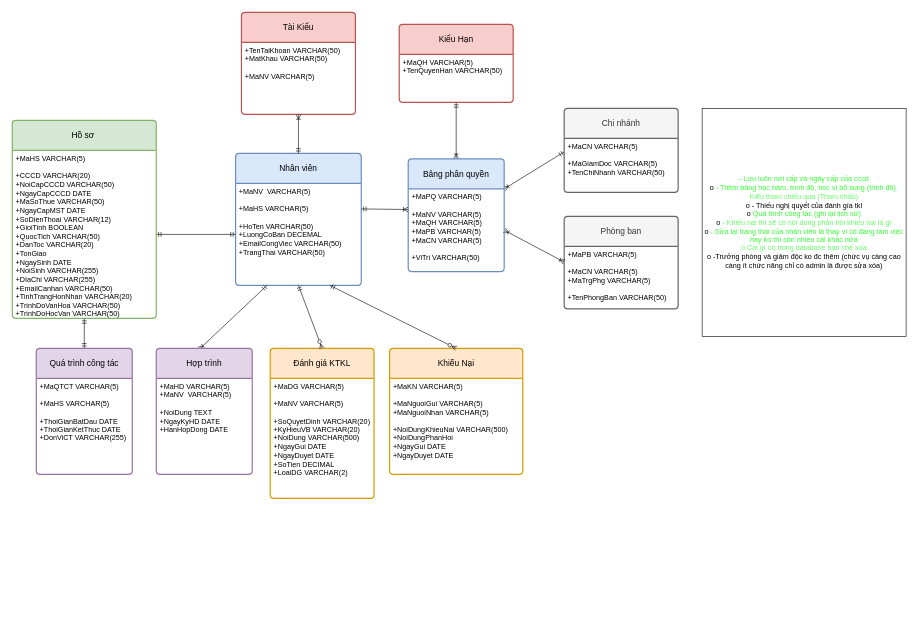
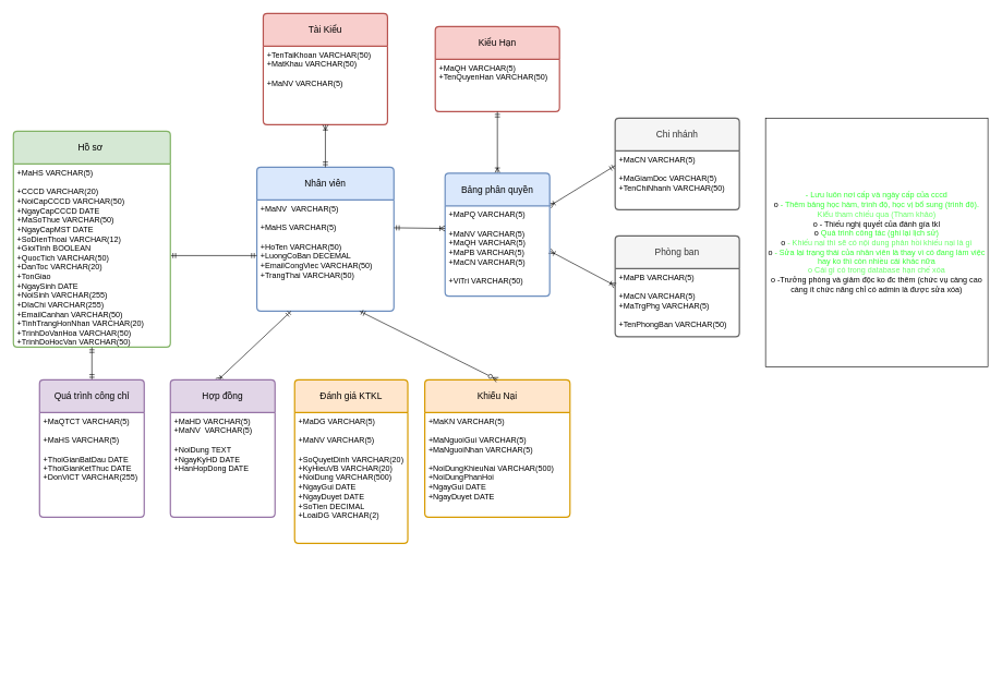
  <mxCell id="0" />
  <mxCell id="1" parent="0" />
  <mxCell id="2" value="Tài Kiểu" style="swimlane;childLayout=stackLayout;horizontal=1;startSize=50;horizontalStack=0;rounded=1;fontSize=14;fontStyle=0;strokeWidth=2;resizeParent=0;resizeLast=1;shadow=0;dashed=0;align=center;arcSize=4;whiteSpace=wrap;html=1;fillColor=#f8cecc;strokeColor=#b85450;" parent="1" vertex="1"><mxGeometry x="402" y="20" width="190" height="170" as="geometry" /></mxCell>
  <mxCell id="3" value="+TenTaiKhoan VARCHAR(50)&lt;br&gt;+MatKhau VARCHAR(50)&lt;br&gt;&lt;br&gt;+MaNV VARCHAR(5)" style="align=left;strokeColor=none;fillColor=none;spacingLeft=4;fontSize=12;verticalAlign=top;resizable=0;rotatable=0;part=1;html=1;" parent="2" vertex="1"><mxGeometry y="50" width="190" height="120" as="geometry" /></mxCell>
  <mxCell id="4" value="Kiểu Hạn" style="swimlane;childLayout=stackLayout;horizontal=1;startSize=50;horizontalStack=0;rounded=1;fontSize=14;fontStyle=0;strokeWidth=2;resizeParent=0;resizeLast=1;shadow=0;dashed=0;align=center;arcSize=4;whiteSpace=wrap;html=1;fillColor=#f8cecc;strokeColor=#b85450;" parent="1" vertex="1"><mxGeometry x="665" y="40" width="190" height="130" as="geometry" /></mxCell>
  <mxCell id="5" value="+MaQH VARCHAR(5)&lt;br&gt;+TenQuyenHan VARCHAR(50)&lt;br&gt;" style="align=left;strokeColor=none;fillColor=none;spacingLeft=4;fontSize=12;verticalAlign=top;resizable=0;rotatable=0;part=1;html=1;" parent="4" vertex="1"><mxGeometry y="50" width="190" height="80" as="geometry" /></mxCell>
  <mxCell id="6" value="" style="fontSize=12;html=1;endArrow=ERoneToMany;startArrow=ERmandOne;rounded=0;exitX=0.5;exitY=1;exitDx=0;exitDy=0;entryX=0.5;entryY=0;entryDx=0;entryDy=0;" parent="1" source="5" target="28" edge="1"><mxGeometry width="100" height="100" relative="1" as="geometry"><mxPoint x="282" y="80" as="sourcePoint" /><mxPoint x="400" y="50" as="targetPoint" /></mxGeometry></mxCell>
  <mxCell id="7" value="Nhân viên" style="swimlane;childLayout=stackLayout;horizontal=1;startSize=50;horizontalStack=0;rounded=1;fontSize=14;fontStyle=0;strokeWidth=2;resizeParent=0;resizeLast=1;shadow=0;dashed=0;align=center;arcSize=4;whiteSpace=wrap;html=1;fillColor=#dae8fc;strokeColor=#6c8ebf;" parent="1" vertex="1"><mxGeometry x="392.25" y="255" width="209.5" height="220" as="geometry"><mxRectangle x="95" y="345" width="100" height="50" as="alternateBounds" /></mxGeometry></mxCell>
  <mxCell id="8" value="+MaNV&amp;nbsp; VARCHAR(5)&lt;br&gt;&lt;br&gt;+MaHS VARCHAR(5)&lt;br&gt;&lt;br&gt;+HoTen VARCHAR(50)&lt;br&gt;+LuongCoBan DECEMAL&lt;br style=&quot;border-color: var(--border-color);&quot;&gt;+EmailCongViec VARCHAR(50)&lt;br&gt;+TrangThai VARCHAR(50)" style="align=left;strokeColor=none;fillColor=none;spacingLeft=4;fontSize=12;verticalAlign=top;resizable=0;rotatable=0;part=1;html=1;" parent="7" vertex="1"><mxGeometry y="50" width="209.5" height="170" as="geometry" /></mxCell>
  <mxCell id="9" value="Phòng ban" style="swimlane;childLayout=stackLayout;horizontal=1;startSize=50;horizontalStack=0;rounded=1;fontSize=14;fontStyle=0;strokeWidth=2;resizeParent=0;resizeLast=1;shadow=0;dashed=0;align=center;arcSize=4;whiteSpace=wrap;html=1;fillColor=#f5f5f5;strokeColor=#666666;fontColor=#333333;" parent="1" vertex="1"><mxGeometry x="940" y="360" width="190" height="154" as="geometry" /></mxCell>
  <mxCell id="10" value="+MaPB VARCHAR(5)&lt;br&gt;&lt;br&gt;+MaCN VARCHAR(5)&lt;br&gt;+MaTrgPhg VARCHAR(5)&lt;br&gt;&lt;br&gt;+TenPhongBan VARCHAR(50)" style="align=left;strokeColor=none;fillColor=none;spacingLeft=4;fontSize=12;verticalAlign=top;resizable=0;rotatable=0;part=1;html=1;" parent="9" vertex="1"><mxGeometry y="50" width="190" height="104" as="geometry" /></mxCell>
  <mxCell id="11" value="Chi nhánh" style="swimlane;childLayout=stackLayout;horizontal=1;startSize=50;horizontalStack=0;rounded=1;fontSize=14;fontStyle=0;strokeWidth=2;resizeParent=0;resizeLast=1;shadow=0;dashed=0;align=center;arcSize=4;whiteSpace=wrap;html=1;fillColor=#f5f5f5;strokeColor=#666666;fontColor=#333333;" parent="1" vertex="1"><mxGeometry x="940" y="180" width="190" height="140" as="geometry" /></mxCell>
  <mxCell id="12" value="+MaCN VARCHAR(5)&lt;br&gt;&lt;br&gt;+MaGiamDoc VARCHAR(5)&lt;br&gt;+TenChiNhanh VARCHAR(50)" style="align=left;strokeColor=none;fillColor=none;spacingLeft=4;fontSize=12;verticalAlign=top;resizable=0;rotatable=0;part=1;html=1;" parent="11" vertex="1"><mxGeometry y="50" width="190" height="90" as="geometry" /></mxCell>
  <mxCell id="13" value="Đánh giá KTKL" style="swimlane;childLayout=stackLayout;horizontal=1;startSize=50;horizontalStack=0;rounded=1;fontSize=14;fontStyle=0;strokeWidth=2;resizeParent=0;resizeLast=1;shadow=0;dashed=0;align=center;arcSize=4;whiteSpace=wrap;html=1;fillColor=#ffe6cc;strokeColor=#d79b00;" parent="1" vertex="1"><mxGeometry x="450" y="580" width="173" height="250" as="geometry" /></mxCell>
  <mxCell id="14" value="+MaDG VARCHAR(5)&lt;br&gt;&lt;br&gt;+MaNV VARCHAR(5)&lt;br&gt;&lt;br&gt;+SoQuyetDinh VARCHAR(20)&lt;br&gt;+KyHieuVB VARCHAR(20)&lt;br&gt;+NoiDung VARCHAR(500)&lt;br&gt;+NgayGui DATE&lt;br&gt;+NgayDuyet DATE&lt;br&gt;+SoTien DECIMAL&lt;br&gt;+LoaiDG VARCHAR(2)" style="align=left;strokeColor=none;fillColor=none;spacingLeft=4;fontSize=12;verticalAlign=top;resizable=0;rotatable=0;part=1;html=1;" parent="13" vertex="1"><mxGeometry y="50" width="173" height="200" as="geometry" /></mxCell>
  <mxCell id="15" value="Khiếu Nại" style="swimlane;childLayout=stackLayout;horizontal=1;startSize=50;horizontalStack=0;rounded=1;fontSize=14;fontStyle=0;strokeWidth=2;resizeParent=0;resizeLast=1;shadow=0;dashed=0;align=center;arcSize=4;whiteSpace=wrap;html=1;fillColor=#ffe6cc;strokeColor=#d79b00;" parent="1" vertex="1"><mxGeometry x="649" y="580" width="222" height="210" as="geometry" /></mxCell>
  <mxCell id="16" value="+MaKN VARCHAR(5)&lt;br&gt;&lt;br&gt;+MaNguoiGui VARCHAR(5)&lt;br&gt;+MaNguoiNhan VARCHAR(5)&lt;br&gt;&lt;br&gt;+NoiDungKhieuNai VARCHAR(500)&lt;br&gt;+NoiDungPhanHoi&lt;br&gt;+NgayGui DATE&lt;br&gt;+NgayDuyet DATE" style="align=left;strokeColor=none;fillColor=none;spacingLeft=4;fontSize=12;verticalAlign=top;resizable=0;rotatable=0;part=1;html=1;" parent="15" vertex="1"><mxGeometry y="50" width="222" height="160" as="geometry" /></mxCell>
  <mxCell id="17" value="" style="fontSize=12;html=1;endArrow=ERoneToMany;startArrow=ERmandOne;rounded=0;entryX=0.5;entryY=1;entryDx=0;entryDy=0;exitX=0.5;exitY=0;exitDx=0;exitDy=0;endFill=0;" parent="1" source="7" target="3" edge="1"><mxGeometry width="100" height="100" relative="1" as="geometry"><mxPoint x="782" y="400" as="sourcePoint" /><mxPoint x="882" y="300" as="targetPoint" /></mxGeometry></mxCell>
  <mxCell id="18" value="" style="fontSize=12;html=1;endArrow=ERoneToMany;startArrow=ERoneToMany;rounded=0;entryX=0;entryY=0.25;entryDx=0;entryDy=0;endFill=0;startFill=0;exitX=1;exitY=0.5;exitDx=0;exitDy=0;" parent="1" source="29" target="10" edge="1"><mxGeometry width="100" height="100" relative="1" as="geometry"><mxPoint x="792" y="360" as="sourcePoint" /><mxPoint x="892" y="260" as="targetPoint" /></mxGeometry></mxCell>
- <mxCell id="19" style="rounded=0;orthogonalLoop=1;jettySize=auto;html=1;exitX=0.5;exitY=1;exitDx=0;exitDy=0;entryX=0.5;entryY=0;entryDx=0;entryDy=0;endArrow=ERzeroToMany;endFill=0;startArrow=ERmandOne;startFill=0;" parent="1" source="8" target="13" edge="1"><mxGeometry relative="1" as="geometry" /></mxCell>
  <mxCell id="20" style="rounded=0;orthogonalLoop=1;jettySize=auto;html=1;exitX=0.75;exitY=1;exitDx=0;exitDy=0;entryX=0.5;entryY=0;entryDx=0;entryDy=0;endArrow=ERzeroToMany;endFill=0;startArrow=ERmandOne;startFill=0;" parent="1" source="8" target="15" edge="1"><mxGeometry relative="1" as="geometry"><mxPoint x="547" y="335" as="sourcePoint" /><mxPoint x="682" y="490" as="targetPoint" /></mxGeometry></mxCell>
  <mxCell id="21" style="rounded=0;orthogonalLoop=1;jettySize=auto;html=1;entryX=0;entryY=0.5;entryDx=0;entryDy=0;endArrow=ERmandOne;endFill=0;startArrow=ERmandOne;startFill=0;exitX=1;exitY=0.5;exitDx=0;exitDy=0;" parent="1" source="23" target="8" edge="1"><mxGeometry relative="1" as="geometry" /></mxCell>
  <mxCell id="22" value="Hồ sơ&amp;nbsp;" style="swimlane;childLayout=stackLayout;horizontal=1;startSize=50;horizontalStack=0;rounded=1;fontSize=14;fontStyle=0;strokeWidth=2;resizeParent=0;resizeLast=1;shadow=0;dashed=0;align=center;arcSize=4;whiteSpace=wrap;html=1;fillColor=#d5e8d4;strokeColor=#82b366;" parent="1" vertex="1"><mxGeometry x="20" y="200" width="240" height="330" as="geometry" /></mxCell>
  <mxCell id="23" value="+MaHS VARCHAR(5)&lt;br&gt;&lt;br&gt;+CCCD VARCHAR(20)&lt;br&gt;+NoiCapCCCD VARCHAR(50)&lt;br&gt;+NgayCapCCCD DATE&lt;br&gt;+MaSoThue VARCHAR(50)&lt;br&gt;+NgayCapMST DATE&lt;br style=&quot;border-color: var(--border-color);&quot;&gt;+SoDienThoai VARCHAR(12)&lt;br style=&quot;border-color: var(--border-color);&quot;&gt;+GioiTinh BOOLEAN&lt;br&gt;+QuocTich VARCHAR(50)&lt;br style=&quot;border-color: var(--border-color);&quot;&gt;+DanToc VARCHAR(20)&lt;br&gt;+TonGiao&lt;br style=&quot;border-color: var(--border-color);&quot;&gt;+NgaySinh DATE&lt;br&gt;+NoiSinh VARCHAR(255)&lt;br style=&quot;border-color: var(--border-color);&quot;&gt;+DIaChi VARCHAR(255)&lt;br style=&quot;border-color: var(--border-color);&quot;&gt;+EmailCanhan VARCHAR(50)&lt;br&gt;+TinhTrangHonNhan VARCHAR(20)&lt;br&gt;+TrinhDoVanHoa VARCHAR(50)&lt;br style=&quot;border-color: var(--border-color);&quot;&gt;+TrinhDoHocVan VARCHAR(50)" style="align=left;strokeColor=none;fillColor=none;spacingLeft=4;fontSize=12;verticalAlign=top;resizable=0;rotatable=0;part=1;html=1;" parent="22" vertex="1"><mxGeometry y="50" width="240" height="280" as="geometry" /></mxCell>
  <mxCell id="24" style="rounded=0;orthogonalLoop=1;jettySize=auto;html=1;entryX=0.25;entryY=1;entryDx=0;entryDy=0;endArrow=ERmandOne;endFill=0;startArrow=ERoneToMany;startFill=0;exitX=0.45;exitY=0.005;exitDx=0;exitDy=0;exitPerimeter=0;" parent="1" source="25" target="8" edge="1"><mxGeometry relative="1" as="geometry" /></mxCell>
- <mxCell id="25" value="Hợp trình" style="swimlane;childLayout=stackLayout;horizontal=1;startSize=50;horizontalStack=0;rounded=1;fontSize=14;fontStyle=0;strokeWidth=2;resizeParent=0;resizeLast=1;shadow=0;dashed=0;align=center;arcSize=4;whiteSpace=wrap;html=1;fillColor=#e1d5e7;strokeColor=#9673a6;" parent="1" vertex="1"><mxGeometry x="260" y="580" width="160" height="210" as="geometry" /></mxCell>
+ <mxCell id="25" value="Hợp đồng" style="swimlane;childLayout=stackLayout;horizontal=1;startSize=50;horizontalStack=0;rounded=1;fontSize=14;fontStyle=0;strokeWidth=2;resizeParent=0;resizeLast=1;shadow=0;dashed=0;align=center;arcSize=4;whiteSpace=wrap;html=1;fillColor=#e1d5e7;strokeColor=#9673a6;" parent="1" vertex="1"><mxGeometry x="260" y="580" width="160" height="210" as="geometry" /></mxCell>
  <mxCell id="26" value="+MaHD VARCHAR(5)&lt;br&gt;+MaNV&amp;nbsp; VARCHAR(5)&lt;br style=&quot;border-color: var(--border-color);&quot;&gt;&lt;br&gt;+NoiDung TEXT&lt;br&gt;+NgayKyHD DATE&lt;br&gt;+HanHopDong DATE" style="align=left;strokeColor=none;fillColor=none;spacingLeft=4;fontSize=12;verticalAlign=top;resizable=0;rotatable=0;part=1;html=1;" parent="25" vertex="1"><mxGeometry y="50" width="160" height="160" as="geometry" /></mxCell>
  <mxCell id="27" style="rounded=0;orthogonalLoop=1;jettySize=auto;html=1;entryX=0;entryY=0.25;entryDx=0;entryDy=0;exitX=1;exitY=0;exitDx=0;exitDy=0;endArrow=ERmandOne;endFill=0;startArrow=ERoneToMany;startFill=0;" parent="1" source="29" target="12" edge="1"><mxGeometry relative="1" as="geometry" /></mxCell>
  <mxCell id="28" value="Bảng phân quyền" style="swimlane;childLayout=stackLayout;horizontal=1;startSize=50;horizontalStack=0;rounded=1;fontSize=14;fontStyle=0;strokeWidth=2;resizeParent=0;resizeLast=1;shadow=0;dashed=0;align=center;arcSize=4;whiteSpace=wrap;html=1;fillColor=#dae8fc;strokeColor=#6c8ebf;" parent="1" vertex="1"><mxGeometry x="680" y="264" width="160" height="188" as="geometry" /></mxCell>
  <mxCell id="29" value="+MaPQ VARCHAR(5)&lt;br&gt;&lt;br style=&quot;border-color: var(--border-color);&quot;&gt;+MaNV VARCHAR(5)&lt;br style=&quot;border-color: var(--border-color);&quot;&gt;+MaQH VARCHAR(5)&lt;br&gt;+MaPB VARCHAR(5)&lt;br&gt;+MaCN VARCHAR(5)&lt;br&gt;&lt;br style=&quot;border-color: var(--border-color);&quot;&gt;+ViTri VARCHAR(50)" style="align=left;strokeColor=none;fillColor=none;spacingLeft=4;fontSize=12;verticalAlign=top;resizable=0;rotatable=0;part=1;html=1;" parent="28" vertex="1"><mxGeometry y="50" width="160" height="138" as="geometry" /></mxCell>
  <mxCell id="30" value="" style="fontSize=12;html=1;endArrow=ERoneToMany;startArrow=ERmandOne;rounded=0;entryX=0;entryY=0.25;entryDx=0;entryDy=0;exitX=1;exitY=0.25;exitDx=0;exitDy=0;endFill=0;" parent="1" source="8" target="29" edge="1"><mxGeometry width="100" height="100" relative="1" as="geometry"><mxPoint x="507" y="240" as="sourcePoint" /><mxPoint x="375" y="180" as="targetPoint" /></mxGeometry></mxCell>
  <mxCell id="31" value="&lt;font color=&quot;#33ff33&quot;&gt;- Lưu luôn nơi cấp và ngày cấp của cccd&lt;br&gt;&lt;/font&gt;o&#09;&lt;font color=&quot;#33ff33&quot;&gt;- Thêm bảng học hàm, trình độ, học vị bổ sung (trình độ).&lt;/font&gt; &lt;font color=&quot;#66ff66&quot;&gt;Kiểu tham chiếu qua (Tham khảo)&lt;br&gt;&lt;/font&gt;o&#09;- Thiếu nghị quyết của đánh gía tkl&lt;br&gt;o&#09;&lt;font color=&quot;#33ff33&quot;&gt;Quá trình công tác (ghi lại lịch sử)&lt;br&gt;&lt;/font&gt;o&#09;&lt;font color=&quot;#66ff66&quot;&gt;- Khiếu nại thì sẽ có nội dung phản hồi khiếu nại là gì&lt;/font&gt;&lt;br&gt;o&#09;&lt;font color=&quot;#33ff33&quot;&gt;- Sửa lại trạng thái của nhân viên là thay vì có đang làm việc hay ko thì còn nhiều cái khác nữa&lt;/font&gt;&lt;br&gt;&lt;font color=&quot;#66ff66&quot;&gt;o&#09;Cái gì có trong database hạn chế xóa&lt;br&gt;&lt;/font&gt;o&#09;-Trưởng phòng và giảm độc ko đc thêm (chức vụ càng cao càng ít chức năng chỉ có admin là được sửa xóa)" style="rounded=0;whiteSpace=wrap;html=1;" vertex="1" parent="1"><mxGeometry x="1170" y="180" width="340" height="380" as="geometry" /></mxCell>
  <mxCell id="32" style="rounded=0;orthogonalLoop=1;jettySize=auto;html=1;entryX=0.5;entryY=1;entryDx=0;entryDy=0;endArrow=ERmandOne;endFill=0;startArrow=ERmandOne;startFill=0;exitX=0.5;exitY=0;exitDx=0;exitDy=0;" edge="1" parent="1" source="33" target="23"><mxGeometry relative="1" as="geometry" /></mxCell>
- <mxCell id="33" value="Quá trình công tác" style="swimlane;childLayout=stackLayout;horizontal=1;startSize=50;horizontalStack=0;rounded=1;fontSize=14;fontStyle=0;strokeWidth=2;resizeParent=0;resizeLast=1;shadow=0;dashed=0;align=center;arcSize=4;whiteSpace=wrap;html=1;fillColor=#e1d5e7;strokeColor=#9673a6;" vertex="1" parent="1"><mxGeometry x="60" y="580" width="160" height="210" as="geometry" /></mxCell>
+ <mxCell id="33" value="Quá trình công chỉ" style="swimlane;childLayout=stackLayout;horizontal=1;startSize=50;horizontalStack=0;rounded=1;fontSize=14;fontStyle=0;strokeWidth=2;resizeParent=0;resizeLast=1;shadow=0;dashed=0;align=center;arcSize=4;whiteSpace=wrap;html=1;fillColor=#e1d5e7;strokeColor=#9673a6;" vertex="1" parent="1"><mxGeometry x="60" y="580" width="160" height="210" as="geometry" /></mxCell>
  <mxCell id="34" value="+MaQTCT VARCHAR(5)&lt;br&gt;&lt;br&gt;+MaHS VARCHAR(5)&lt;br&gt;&lt;br&gt;+ThoiGianBatDau DATE&lt;br&gt;+ThoiGianKetThuc DATE&lt;br&gt;+DonViCT VARCHAR(255)" style="align=left;strokeColor=none;fillColor=none;spacingLeft=4;fontSize=12;verticalAlign=top;resizable=0;rotatable=0;part=1;html=1;" vertex="1" parent="33"><mxGeometry y="50" width="160" height="160" as="geometry" /></mxCell>
  <mxCell id="35" value="" style="shape=image;verticalLabelPosition=bottom;labelBackgroundColor=default;verticalAlign=top;aspect=fixed;imageAspect=0;image=https://thiquocgia.vn/wp-content/uploads/mau-ban-tom-tat-qua-trinh-cong-tac-de-nghi-xet-tang-ky-niem-chuong-vi-su-nghiep-tai-chinh-1.jpg;" vertex="1" parent="1"><mxGeometry x="1170" y="580" width="268" height="430.18" as="geometry" /></mxCell>
